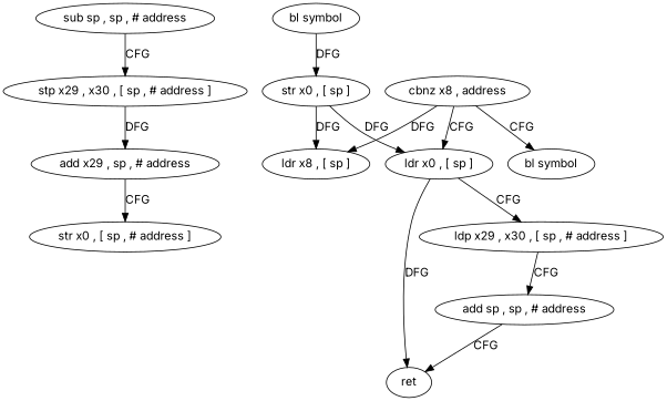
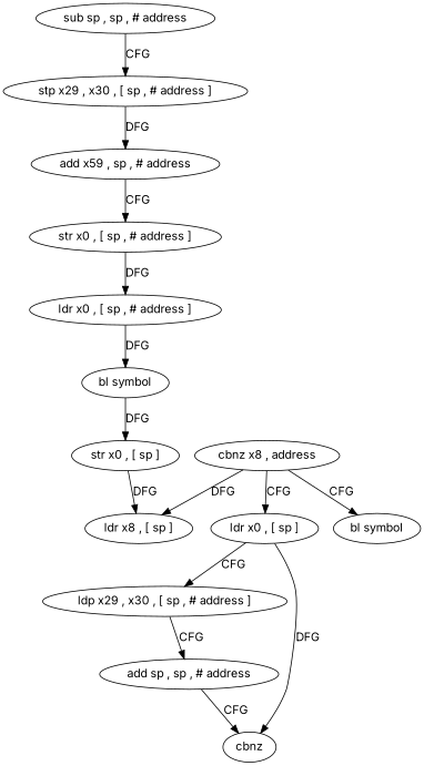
  digraph {
    fontname=Inter
    node [fontname=Inter]
    edge [fontname=Inter]
    n1 [label="sub sp , sp , # address"]
    n2 [label="stp x29 , x30 , [ sp , # address ]"]
-   n3 [label="add x29 , sp , # address"]
+   n3 [label="add x59 , sp , # address"]
    n4 [label="str x0 , [ sp , # address ]"]
+   n5 [label="ldr x0 , [ sp , # address ]"]
    n6 [label="bl symbol"]
    n7 [label="str x0 , [ sp ]"]
    n8 [label="ldr x8 , [ sp ]"]
    n9 [label="ldr x0 , [ sp ]"]
    n10 [label="ldp x29 , x30 , [ sp , # address ]"]
-   n11 [label=ret]
+   n11 [label=cbnz]
    n12 [label="cbnz x8 , address"]
    n13 [label="bl symbol"]
    n14 [label="add sp , sp , # address"]
    n1 -> n2 [label=CFG]
    n2 -> n3 [label=DFG]
    n3 -> n4 [label=CFG]
+   n4 -> n5 [label=DFG]
+   n5 -> n6 [label=DFG]
    n6 -> n7 [label=DFG]
    n7 -> n8 [label=DFG]
-   n7 -> n9 [label=DFG]
    n9 -> n10 [label=CFG]
    n9 -> n11 [label=DFG]
    n10 -> n14 [label=CFG]
    n12 -> n8 [label=DFG]
    n12 -> n9 [label=CFG]
    n12 -> n13 [label=CFG]
    n14 -> n11 [label=CFG]
  }
